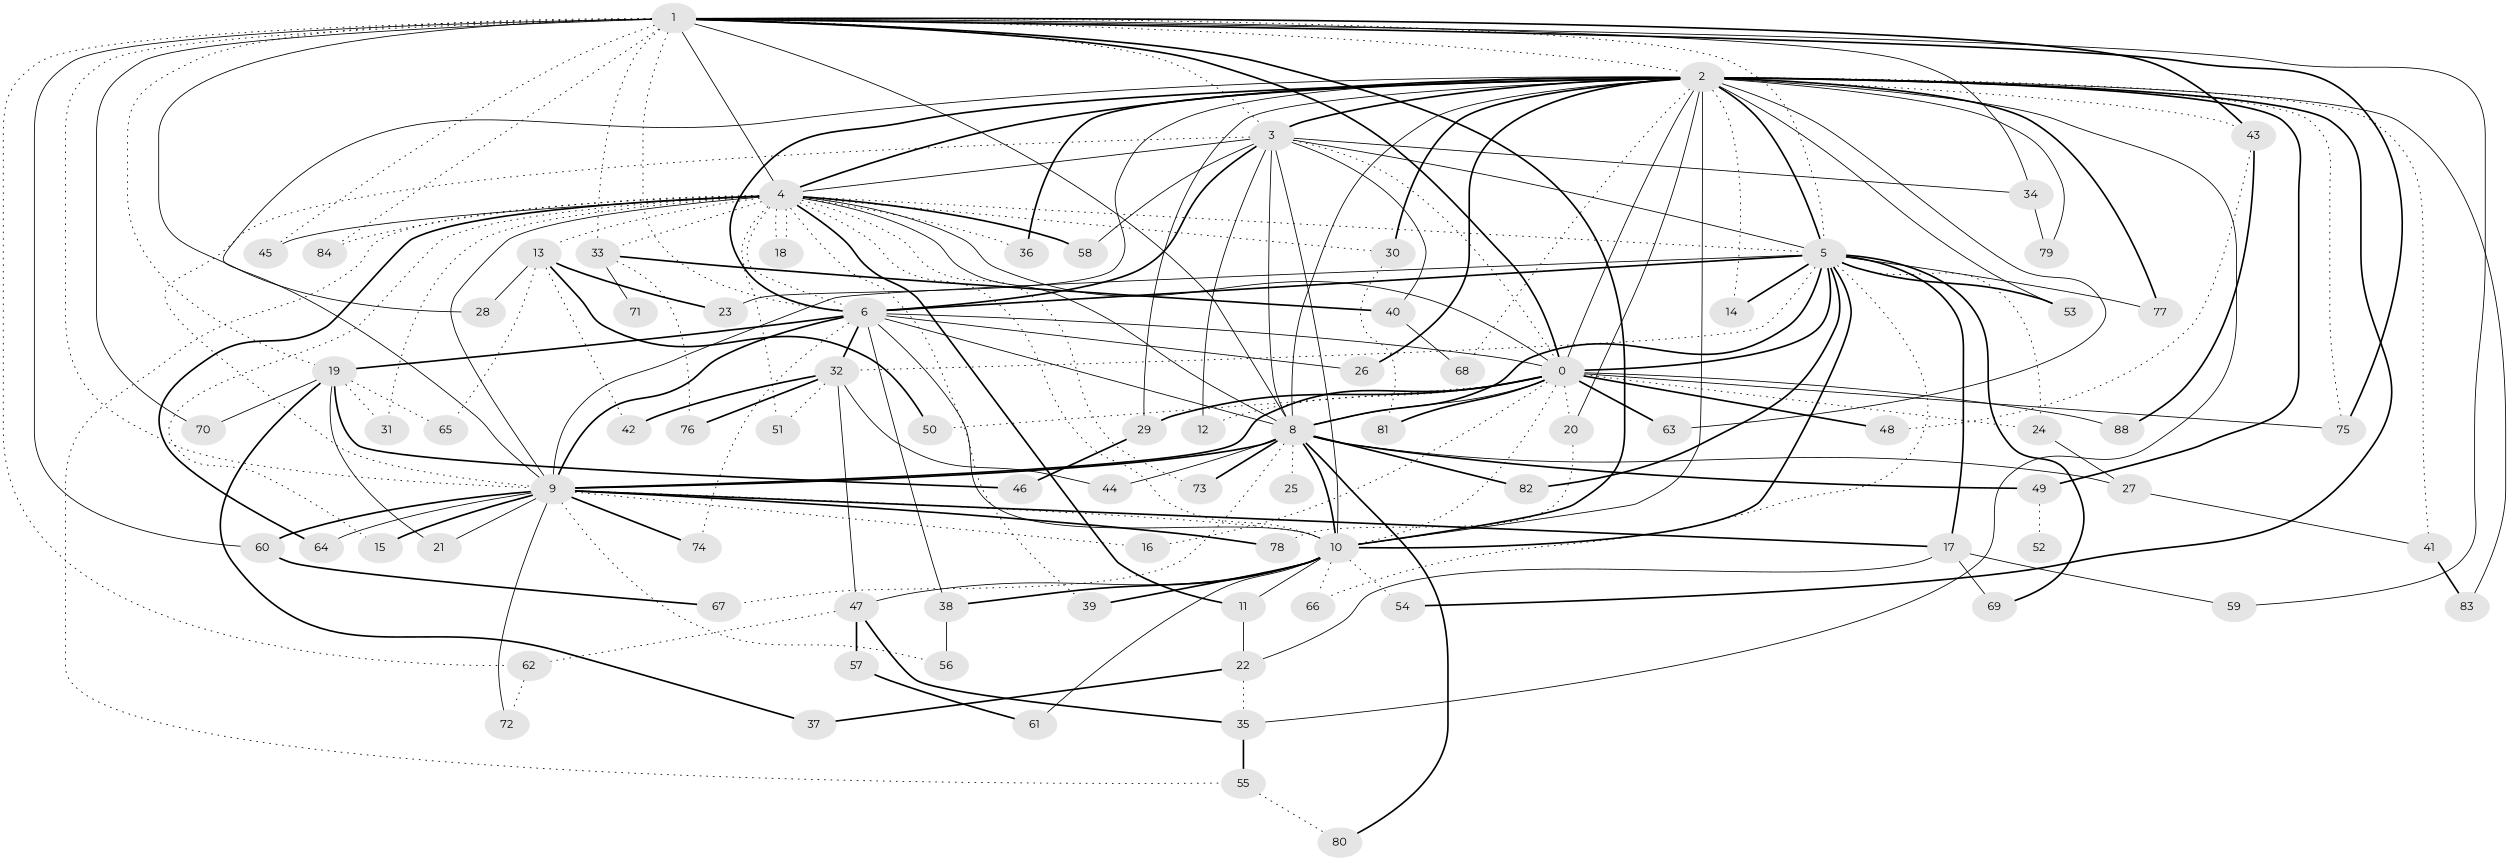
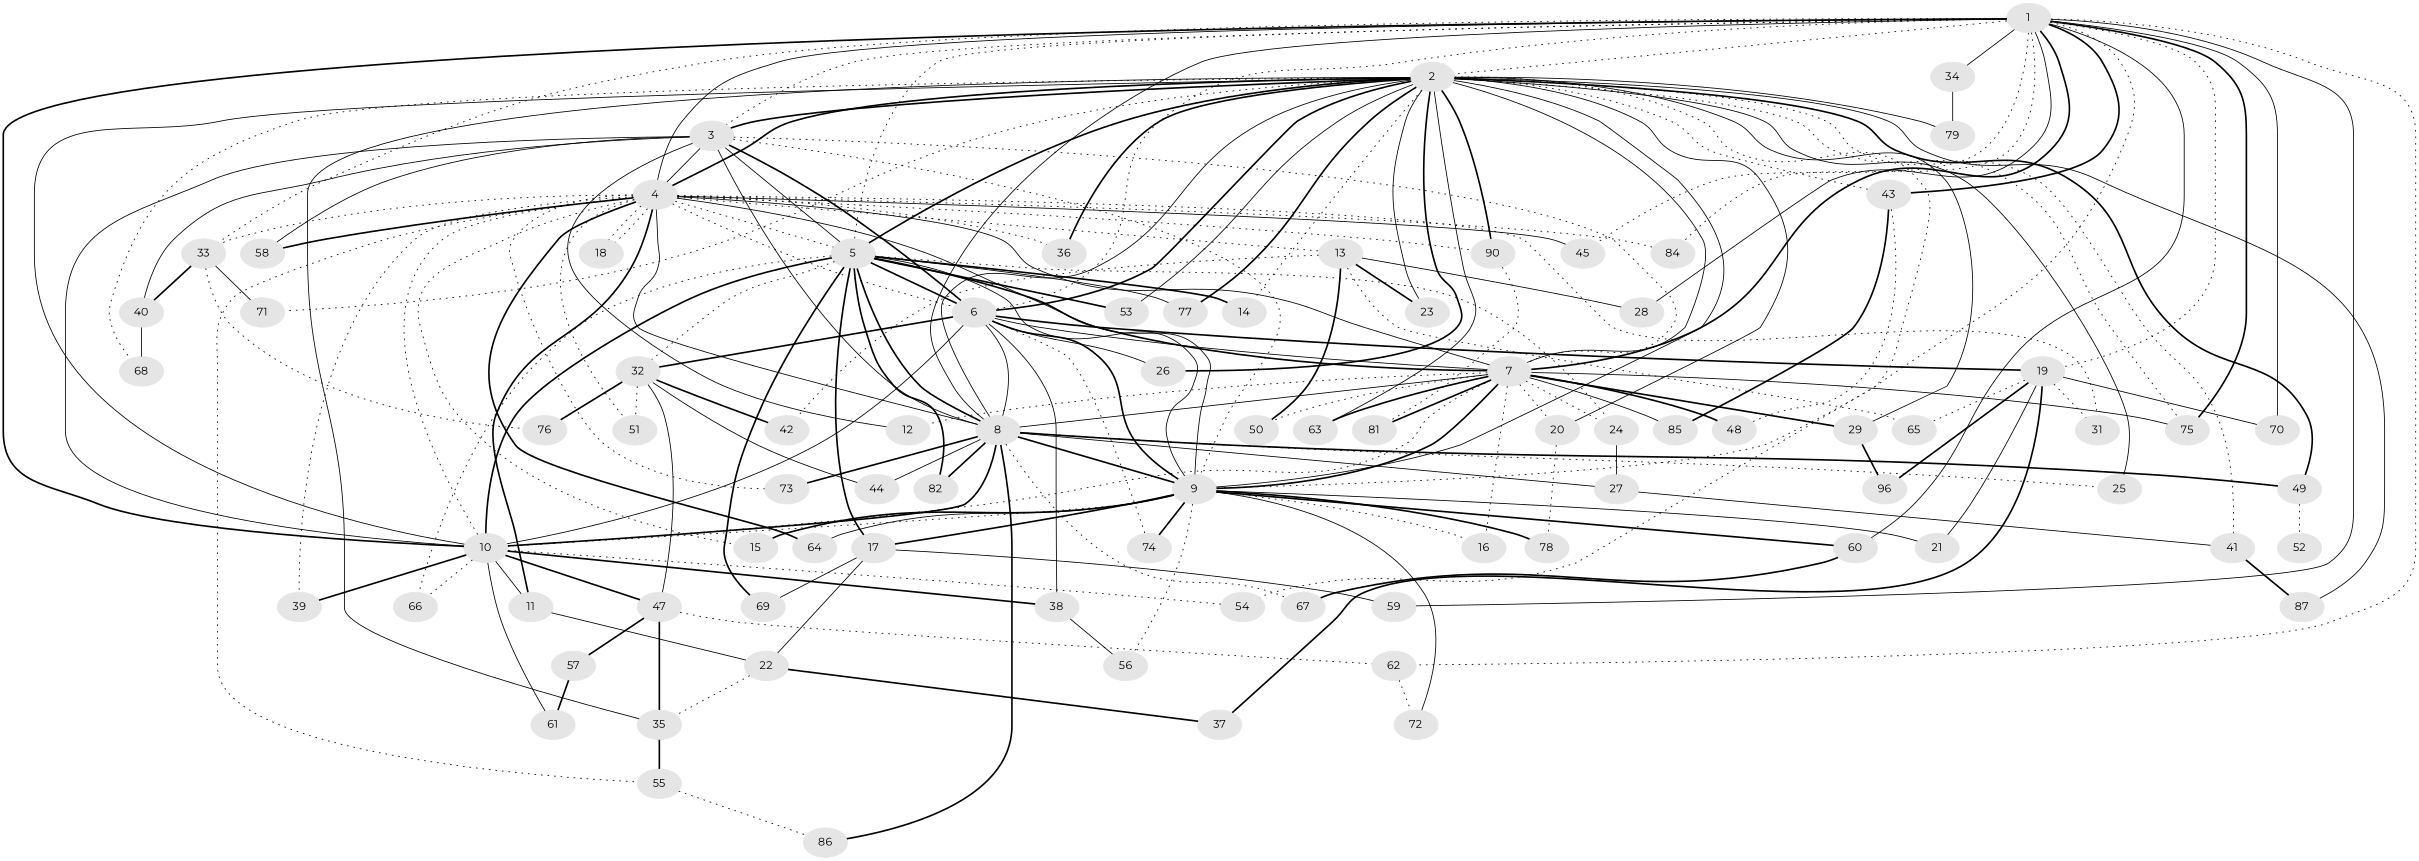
  graph {
    fontname=Montserrat
    node [color=gray90 fontname=Montserrat style=filled]
    edge [fontname=Montserrat style=dotted]
    1
    2
    3
    4
    5
    6
-   7 [label=0]
+   7
    8
    9
    10
    19
    28
    33
    34
    43
    45
    59
    60
    62
    70
    75
    84
    14
    20
    23
    25
    26
    29
-   30
+   30 [label=90]
    35
    36
    41
    49
    53
    54
    63
    68
    71
    77
    79
-   83
+   83 [label=87]
    12
    40
    58
    13
    11
    15
    18
    31
    39
    51
    55
    64
    73
    17
    24
    32
    66
    69
    82
    38
    74
    16
    48
    50
    81
-   85 [label=88]
+   85
    27
    44
    67
-   80
+   80 [label=86]
    21
    56
    72
    78
    47
    61
    65
    37
-   46
+   46 [label=96]
    76
    42
    52
    22
    57
    1 -- 2
    1 -- 3
    1 -- 4 [style=solid]
    1 -- 5
    1 -- 6
    1 -- 7 [style=bold]
    1 -- 8 [style=solid]
    1 -- 9
    1 -- 10 [style=bold]
    1 -- 19
    1 -- 28 [style=solid]
    1 -- 33
    1 -- 34 [style=solid]
    1 -- 43 [style=bold]
    1 -- 45
    1 -- 59 [style=solid]
    1 -- 60 [style=solid]
    1 -- 62
    1 -- 70 [style=solid]
    1 -- 75 [style=bold]
    1 -- 84
    2 -- 3 [style=bold]
    2 -- 4 [style=bold]
    2 -- 5 [style=bold]
    2 -- 6 [style=bold]
    2 -- 7 [style=solid]
    2 -- 8 [style=solid]
    2 -- 9 [style=solid]
    2 -- 10 [style=solid]
    2 -- 43
    2 -- 75
    2 -- 14
    2 -- 20 [style=solid]
    2 -- 23 [style=solid]
+   2 -- 25 [style=solid]
    2 -- 26 [style=bold]
    2 -- 29 [style=solid]
    2 -- 30 [style=bold]
    2 -- 35 [style=solid]
    2 -- 36 [style=bold]
    2 -- 41
    2 -- 49 [style=bold]
    2 -- 53 [style=solid]
-   2 -- 54 [style=bold]
+   2 -- 54
    2 -- 63 [style=solid]
    2 -- 68
+   2 -- 71
    2 -- 77 [style=bold]
    2 -- 79 [style=solid]
    2 -- 83 [style=solid]
    3 -- 4 [style=solid]
    3 -- 5 [style=solid]
    3 -- 6 [style=bold]
    3 -- 7
    3 -- 8 [style=solid]
    3 -- 9
    3 -- 10 [style=solid]
-   3 -- 34 [style=solid]
    3 -- 12 [style=solid]
    3 -- 40 [style=solid]
    3 -- 58 [style=solid]
    4 -- 5
    4 -- 6
    4 -- 7 [style=solid]
    4 -- 8 [style=solid]
    4 -- 9 [style=solid]
    4 -- 10
    4 -- 33
    4 -- 45 [style=solid]
    4 -- 84
    4 -- 30
    4 -- 36
    4 -- 58 [style=bold]
    4 -- 13
    4 -- 11 [style=bold]
    4 -- 15
    4 -- 18
    4 -- 18
    4 -- 31
    4 -- 39
    4 -- 51
    4 -- 55
    4 -- 64 [style=bold]
    4 -- 73
    5 -- 6 [style=bold]
    5 -- 7 [style=bold]
    5 -- 8 [style=bold]
    5 -- 9 [style=solid]
    5 -- 10 [style=bold]
    5 -- 14 [style=bold]
    5 -- 53 [style=bold]
    5 -- 77 [style=solid]
    5 -- 17 [style=bold]
    5 -- 24
    5 -- 32
    5 -- 66
    5 -- 69 [style=bold]
    5 -- 82 [style=bold]
    6 -- 7 [style=solid]
    6 -- 8 [style=solid]
    6 -- 9 [style=bold]
    6 -- 10 [style=solid]
    6 -- 19 [style=bold]
    6 -- 26 [style=solid]
    6 -- 32 [style=bold]
    6 -- 38 [style=solid]
    6 -- 74
    7 -- 8 [style=solid]
    7 -- 9 [style=bold]
    7 -- 10
    7 -- 75 [style=solid]
    7 -- 20
    7 -- 29 [style=bold]
    7 -- 63 [style=bold]
    7 -- 12
    7 -- 24
    7 -- 16
    7 -- 48 [style=bold]
    7 -- 50
    7 -- 81 [style=bold]
    7 -- 85 [style=solid]
    8 -- 9 [style=bold]
    8 -- 10 [style=bold]
    8 -- 25
    8 -- 49 [style=bold]
    8 -- 73 [style=bold]
    8 -- 82 [style=bold]
    8 -- 27 [style=solid]
    8 -- 44 [style=solid]
    8 -- 67
    8 -- 80 [style=bold]
    9 -- 10
    9 -- 60 [style=bold]
    9 -- 15 [style=bold]
    9 -- 64 [style=solid]
    9 -- 17 [style=bold]
    9 -- 74 [style=bold]
    9 -- 16
    9 -- 21 [style=solid]
    9 -- 56
    9 -- 72 [style=solid]
    9 -- 78 [style=bold]
    10 -- 54
    10 -- 11 [style=solid]
    10 -- 39 [style=bold]
    10 -- 66
    10 -- 38 [style=bold]
-   10 -- 47 [style=solid]
+   10 -- 47 [style=bold]
    10 -- 61 [style=solid]
    19 -- 70 [style=solid]
    19 -- 31
    19 -- 21 [style=solid]
    19 -- 65
    19 -- 37 [style=bold]
    19 -- 46 [style=bold]
    33 -- 71 [style=solid]
    33 -- 40 [style=bold]
    33 -- 76
    34 -- 79 [style=solid]
    43 -- 48
    43 -- 85 [style=bold]
    60 -- 67 [style=bold]
    62 -- 72
    20 -- 78
    29 -- 46 [style=bold]
    30 -- 81
    35 -- 55 [style=bold]
    41 -- 83 [style=bold]
    49 -- 52
    40 -- 68 [style=solid]
    13 -- 28 [style=solid]
    13 -- 23 [style=bold]
    13 -- 50 [style=bold]
    13 -- 65
    13 -- 42
    11 -- 22 [style=solid]
    55 -- 80
    17 -- 59 [style=solid]
    17 -- 69 [style=solid]
    17 -- 22 [style=solid]
    24 -- 27 [style=solid]
    32 -- 51
    32 -- 44 [style=solid]
    32 -- 47 [style=solid]
    32 -- 76 [style=bold]
    32 -- 42 [style=bold]
    38 -- 56 [style=solid]
    27 -- 41 [style=solid]
    47 -- 62
    47 -- 35 [style=bold]
    47 -- 57 [style=bold]
    22 -- 35
    22 -- 37 [style=bold]
    57 -- 61 [style=bold]
  }
